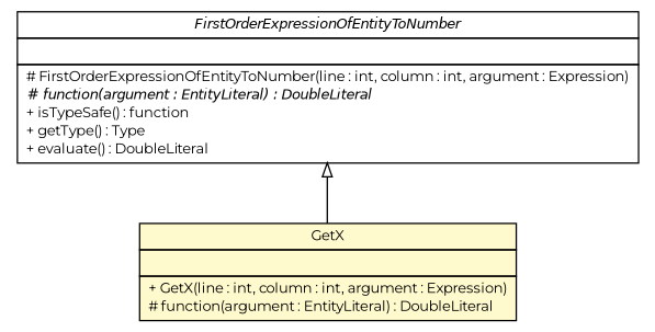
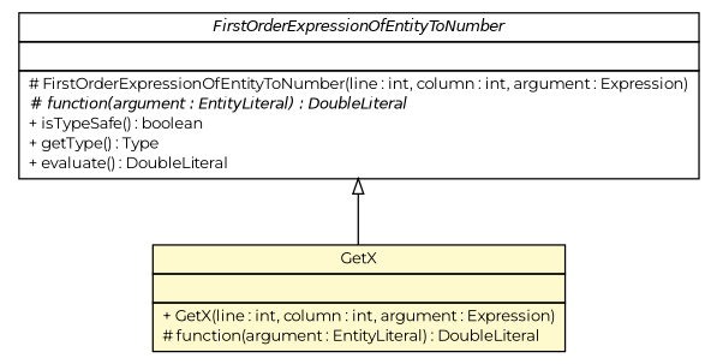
  digraph {
    nodesep=0.25
    ranksep=0.5
    fontname=Montserrat
    node [fontcolor=black fontname=Montserrat fontsize=10.0 shape=plaintext]
    n1 [label=<<table title="model.programs.parsing.language.expression.first_order.GetX" border="0" cellborder="1" cellspacing="0" cellpadding="2" port="p" bgcolor="lemonChiffon" href="./GetX.html"> 		<tr><td><table border="0" cellspacing="0" cellpadding="1"> <tr><td align="center" balign="center"> GetX </td></tr> 		</table></td></tr> 		<tr><td><table border="0" cellspacing="0" cellpadding="1"> <tr><td align="left" balign="left">  </td></tr> 		</table></td></tr> 		<tr><td><table border="0" cellspacing="0" cellpadding="1"> <tr><td align="left" balign="left"> + GetX(line : int, column : int, argument : Expression) </td></tr> <tr><td align="left" balign="left"> # function(argument : EntityLiteral) : DoubleLiteral </td></tr> 		</table></td></tr> 		</table>>]
-   n2 [label=<<table title="model.programs.parsing.language.expression.first_order.FirstOrderExpressionOfEntityToNumber" border="0" cellborder="1" cellspacing="0" cellpadding="2" port="p" href="./FirstOrderExpressionOfEntityToNumber.html"> 		<tr><td><table border="0" cellspacing="0" cellpadding="1"> <tr><td align="center" balign="center"><font face="Helvetica-Oblique"> FirstOrderExpressionOfEntityToNumber </font></td></tr> 		</table></td></tr> 		<tr><td><table border="0" cellspacing="0" cellpadding="1"> <tr><td align="left" balign="left">  </td></tr> 		</table></td></tr> 		<tr><td><table border="0" cellspacing="0" cellpadding="1"> <tr><td align="left" balign="left"> # FirstOrderExpressionOfEntityToNumber(line : int, column : int, argument : Expression) </td></tr> <tr><td align="left" balign="left"><font face="Helvetica-Oblique" point-size="10.0"> # function(argument : EntityLiteral) : DoubleLiteral </font></td></tr> <tr><td align="left" balign="left"> + isTypeSafe() : function </td></tr> <tr><td align="left" balign="left"> + getType() : Type </td></tr> <tr><td align="left" balign="left"> + evaluate() : DoubleLiteral </td></tr> 		</table></td></tr> 		</table>>]
+   n2 [label=<<table title="model.programs.parsing.language.expression.first_order.FirstOrderExpressionOfEntityToNumber" border="0" cellborder="1" cellspacing="0" cellpadding="2" port="p" href="./FirstOrderExpressionOfEntityToNumber.html"> 		<tr><td><table border="0" cellspacing="0" cellpadding="1"> <tr><td align="center" balign="center"><font face="Helvetica-Oblique"> FirstOrderExpressionOfEntityToNumber </font></td></tr> 		</table></td></tr> 		<tr><td><table border="0" cellspacing="0" cellpadding="1"> <tr><td align="left" balign="left">  </td></tr> 		</table></td></tr> 		<tr><td><table border="0" cellspacing="0" cellpadding="1"> <tr><td align="left" balign="left"> # FirstOrderExpressionOfEntityToNumber(line : int, column : int, argument : Expression) </td></tr> <tr><td align="left" balign="left"><font face="Helvetica-Oblique" point-size="10.0"> # function(argument : EntityLiteral) : DoubleLiteral </font></td></tr> <tr><td align="left" balign="left"> + isTypeSafe() : boolean </td></tr> <tr><td align="left" balign="left"> + getType() : Type </td></tr> <tr><td align="left" balign="left"> + evaluate() : DoubleLiteral </td></tr> 		</table></td></tr> 		</table>>]
    n2 -> n1 [arrowtail=empty dir=back fontname=Montserrat fontsize=10 headport=p labelfontname=Helvetica labelfontsize=10 tailport=p]
  }
